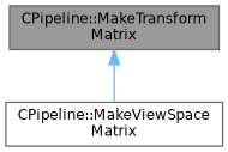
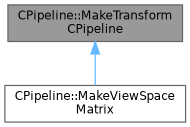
  digraph {
    rankdir=TB
    node [fontname=Helvetica fontsize=10 shape=box style=filled]
-   n1 [color=gray40 fillcolor=grey60 fontcolor=black height=0.2 label="CPipeline::MakeTransform\lMatrix" width=0.4]
+   n1 [color=gray40 fillcolor=grey60 fontcolor=black height=0.2 label="CPipeline::MakeTransform\lCPipeline" width=0.4]
    n2 [color=grey40 fillcolor=white height=0.2 label="CPipeline::MakeViewSpace\lMatrix" width=0.4]
    n1 -> n2 [color=steelblue1 dir=back fontname=Helvetica fontsize=10 labelfontname=Helvetica labelfontsize=10 style=solid]
  }
